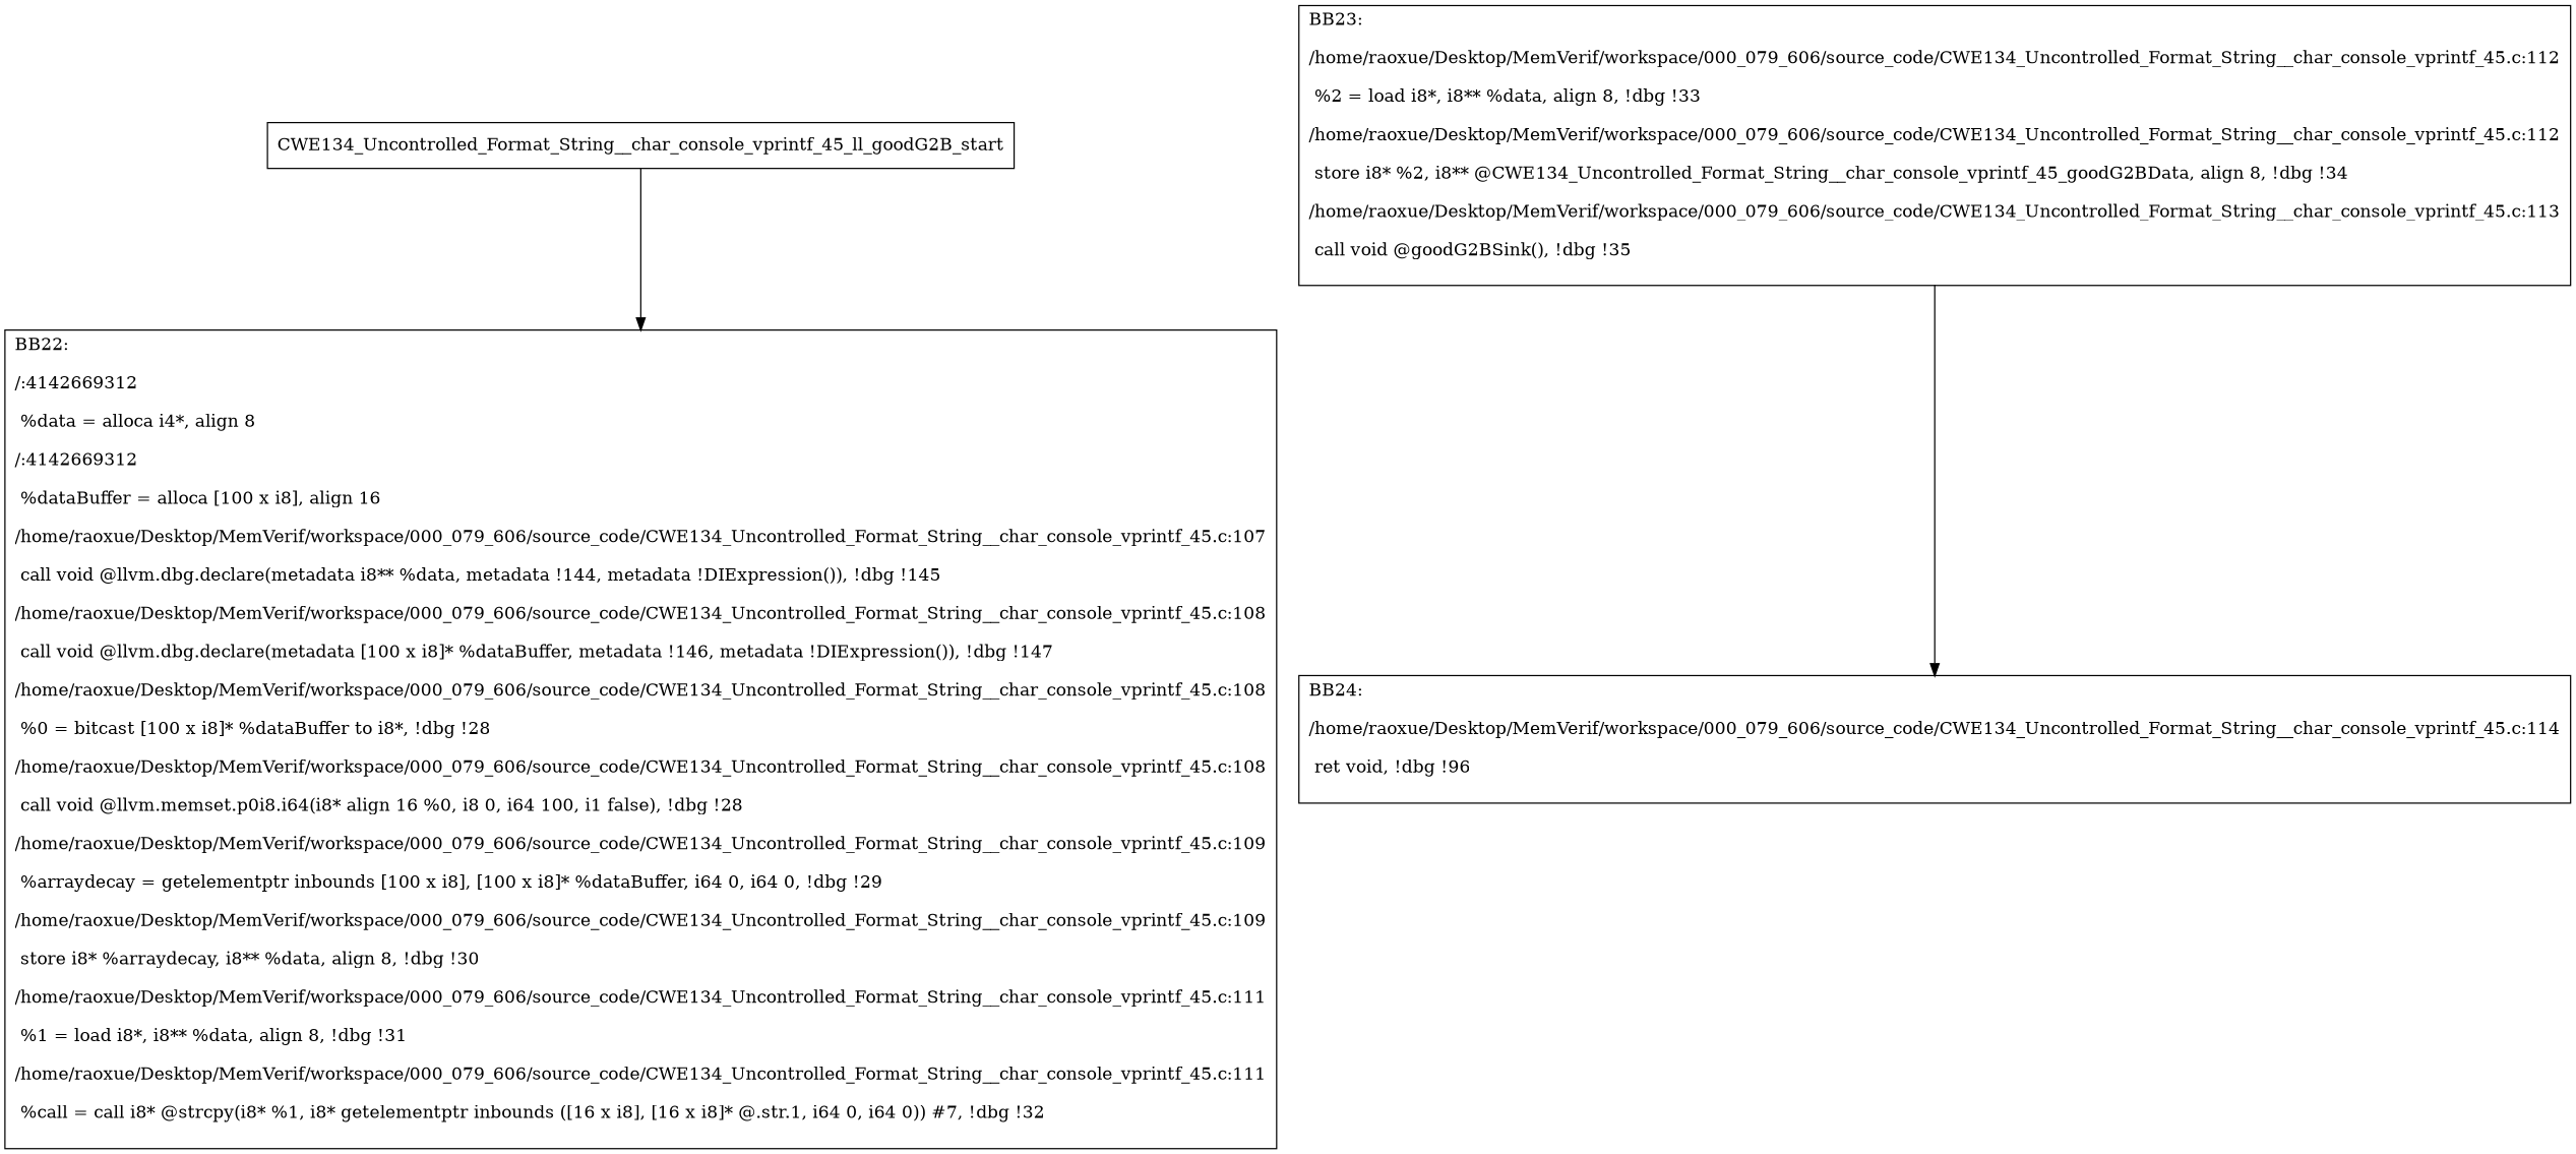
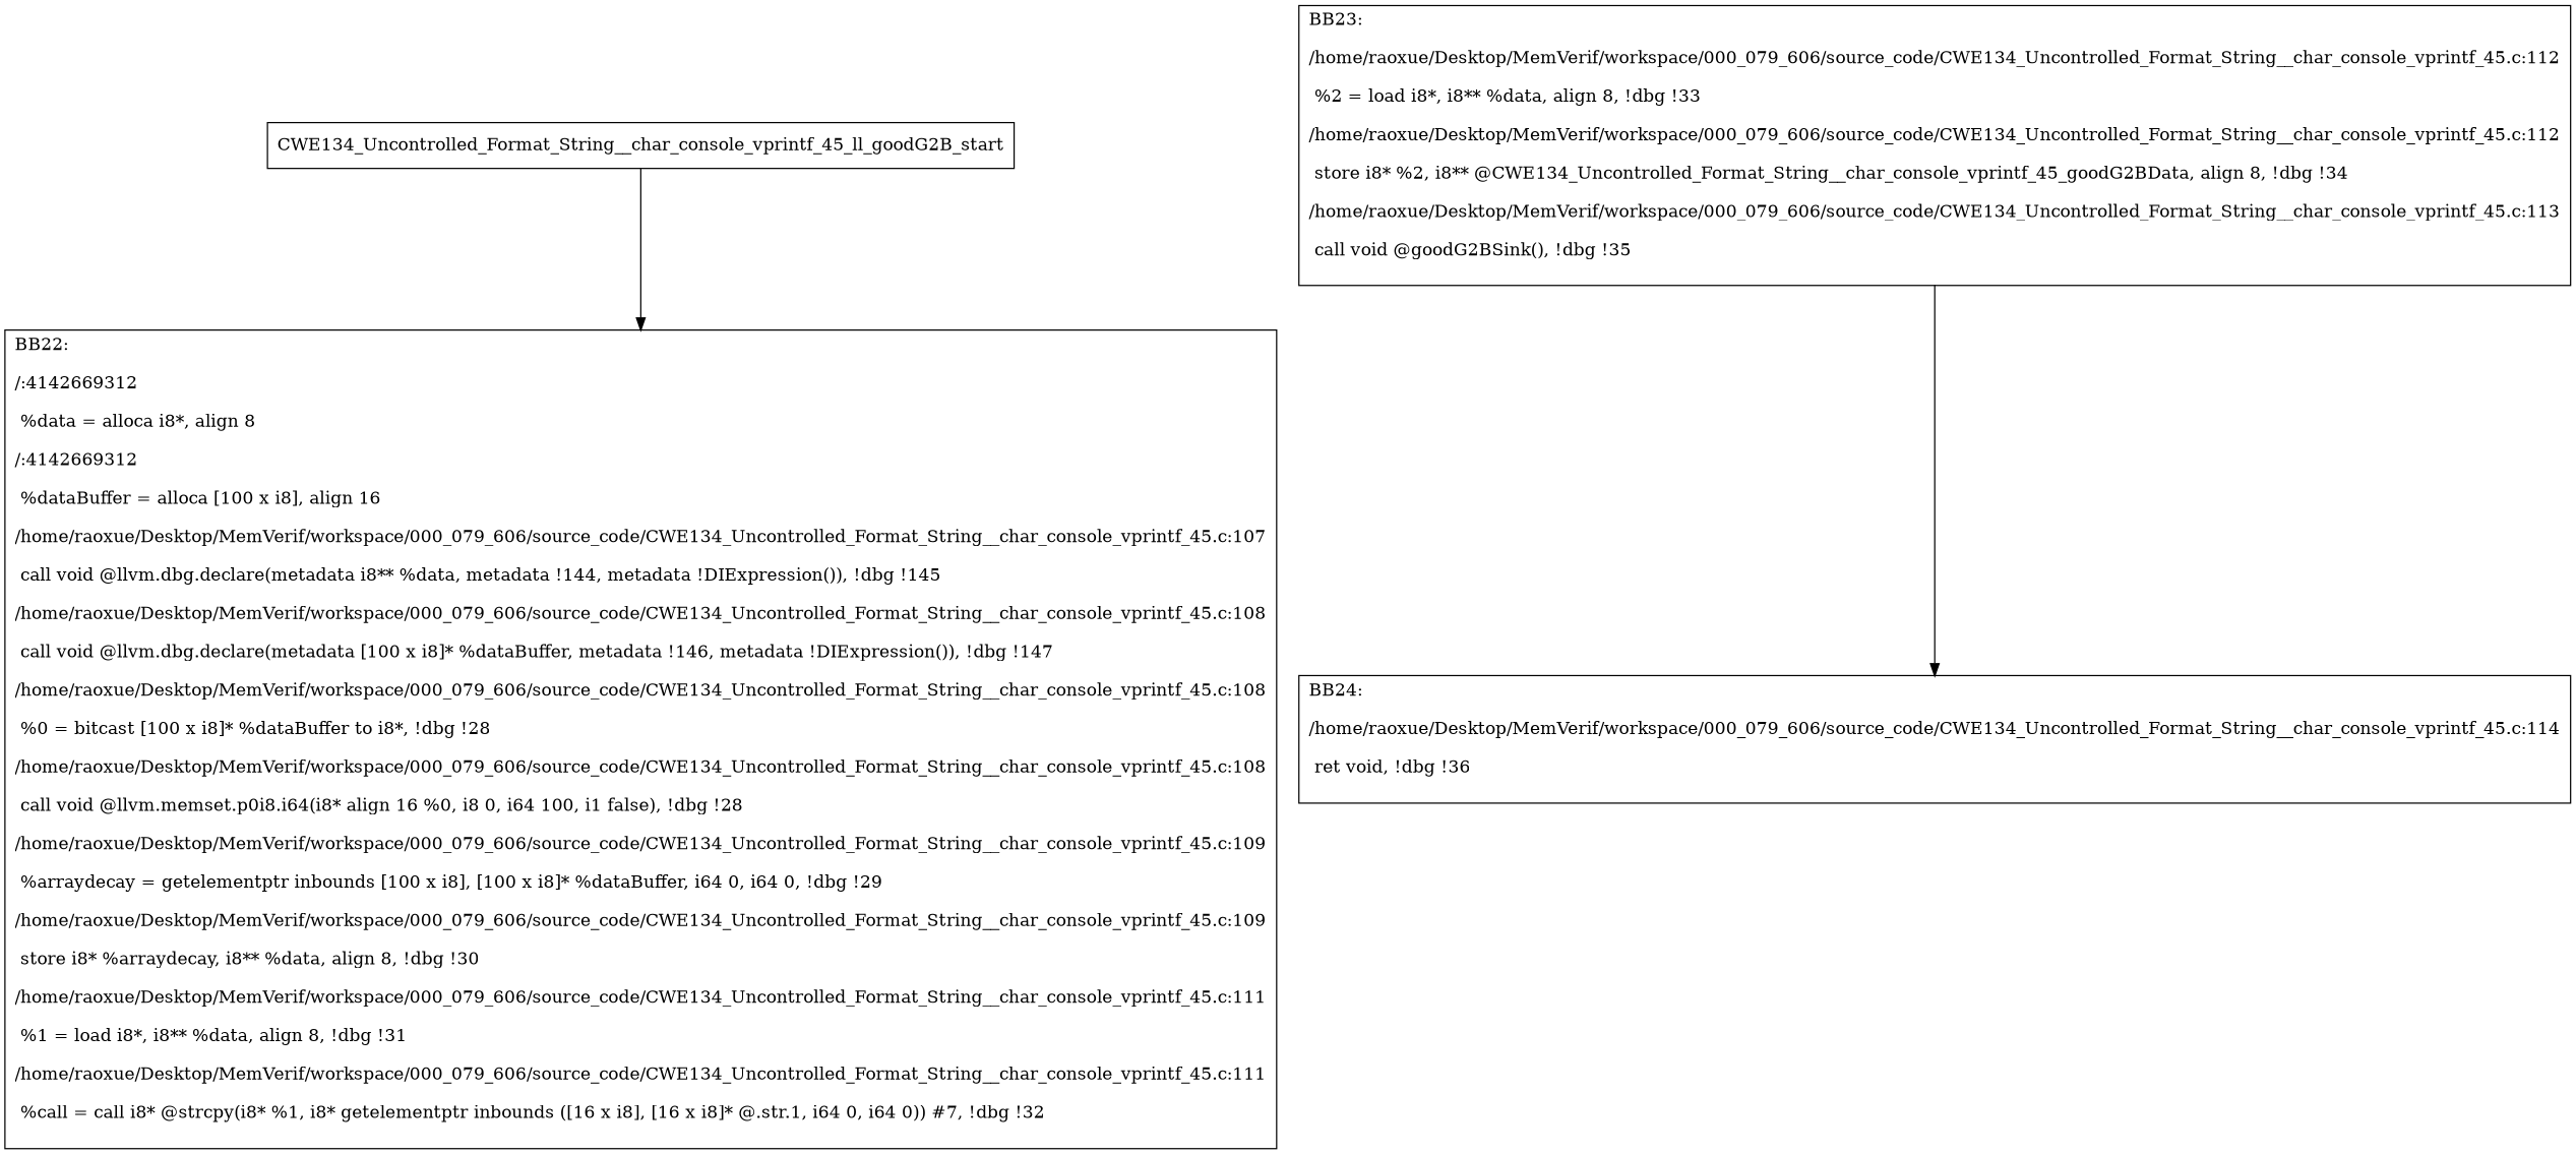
  digraph {
    node [shape=record]
    n1 [label="{CWE134_Uncontrolled_Format_String__char_console_vprintf_45_ll_goodG2B_start}"]
-   n2 [label="{BB22:\l\l/:4142669312\l\n  %data = alloca i4*, align 8\l\n/:4142669312\l\n  %dataBuffer = alloca [100 x i8], align 16\l\n/home/raoxue/Desktop/MemVerif/workspace/000_079_606/source_code/CWE134_Uncontrolled_Format_String__char_console_vprintf_45.c:107\l\n  call void @llvm.dbg.declare(metadata i8** %data, metadata !144, metadata !DIExpression()), !dbg !145\l\n/home/raoxue/Desktop/MemVerif/workspace/000_079_606/source_code/CWE134_Uncontrolled_Format_String__char_console_vprintf_45.c:108\l\n  call void @llvm.dbg.declare(metadata [100 x i8]* %dataBuffer, metadata !146, metadata !DIExpression()), !dbg !147\l\n/home/raoxue/Desktop/MemVerif/workspace/000_079_606/source_code/CWE134_Uncontrolled_Format_String__char_console_vprintf_45.c:108\l\n  %0 = bitcast [100 x i8]* %dataBuffer to i8*, !dbg !28\l\n/home/raoxue/Desktop/MemVerif/workspace/000_079_606/source_code/CWE134_Uncontrolled_Format_String__char_console_vprintf_45.c:108\l\n  call void @llvm.memset.p0i8.i64(i8* align 16 %0, i8 0, i64 100, i1 false), !dbg !28\l\n/home/raoxue/Desktop/MemVerif/workspace/000_079_606/source_code/CWE134_Uncontrolled_Format_String__char_console_vprintf_45.c:109\l\n  %arraydecay = getelementptr inbounds [100 x i8], [100 x i8]* %dataBuffer, i64 0, i64 0, !dbg !29\l\n/home/raoxue/Desktop/MemVerif/workspace/000_079_606/source_code/CWE134_Uncontrolled_Format_String__char_console_vprintf_45.c:109\l\n  store i8* %arraydecay, i8** %data, align 8, !dbg !30\l\n/home/raoxue/Desktop/MemVerif/workspace/000_079_606/source_code/CWE134_Uncontrolled_Format_String__char_console_vprintf_45.c:111\l\n  %1 = load i8*, i8** %data, align 8, !dbg !31\l\n/home/raoxue/Desktop/MemVerif/workspace/000_079_606/source_code/CWE134_Uncontrolled_Format_String__char_console_vprintf_45.c:111\l\n  %call = call i8* @strcpy(i8* %1, i8* getelementptr inbounds ([16 x i8], [16 x i8]* @.str.1, i64 0, i64 0)) #7, !dbg !32\l\n}"]
+   n2 [label="{BB22:\l\l/:4142669312\l\n  %data = alloca i8*, align 8\l\n/:4142669312\l\n  %dataBuffer = alloca [100 x i8], align 16\l\n/home/raoxue/Desktop/MemVerif/workspace/000_079_606/source_code/CWE134_Uncontrolled_Format_String__char_console_vprintf_45.c:107\l\n  call void @llvm.dbg.declare(metadata i8** %data, metadata !144, metadata !DIExpression()), !dbg !145\l\n/home/raoxue/Desktop/MemVerif/workspace/000_079_606/source_code/CWE134_Uncontrolled_Format_String__char_console_vprintf_45.c:108\l\n  call void @llvm.dbg.declare(metadata [100 x i8]* %dataBuffer, metadata !146, metadata !DIExpression()), !dbg !147\l\n/home/raoxue/Desktop/MemVerif/workspace/000_079_606/source_code/CWE134_Uncontrolled_Format_String__char_console_vprintf_45.c:108\l\n  %0 = bitcast [100 x i8]* %dataBuffer to i8*, !dbg !28\l\n/home/raoxue/Desktop/MemVerif/workspace/000_079_606/source_code/CWE134_Uncontrolled_Format_String__char_console_vprintf_45.c:108\l\n  call void @llvm.memset.p0i8.i64(i8* align 16 %0, i8 0, i64 100, i1 false), !dbg !28\l\n/home/raoxue/Desktop/MemVerif/workspace/000_079_606/source_code/CWE134_Uncontrolled_Format_String__char_console_vprintf_45.c:109\l\n  %arraydecay = getelementptr inbounds [100 x i8], [100 x i8]* %dataBuffer, i64 0, i64 0, !dbg !29\l\n/home/raoxue/Desktop/MemVerif/workspace/000_079_606/source_code/CWE134_Uncontrolled_Format_String__char_console_vprintf_45.c:109\l\n  store i8* %arraydecay, i8** %data, align 8, !dbg !30\l\n/home/raoxue/Desktop/MemVerif/workspace/000_079_606/source_code/CWE134_Uncontrolled_Format_String__char_console_vprintf_45.c:111\l\n  %1 = load i8*, i8** %data, align 8, !dbg !31\l\n/home/raoxue/Desktop/MemVerif/workspace/000_079_606/source_code/CWE134_Uncontrolled_Format_String__char_console_vprintf_45.c:111\l\n  %call = call i8* @strcpy(i8* %1, i8* getelementptr inbounds ([16 x i8], [16 x i8]* @.str.1, i64 0, i64 0)) #7, !dbg !32\l\n}"]
    n3 [label="{BB23:\l\l/home/raoxue/Desktop/MemVerif/workspace/000_079_606/source_code/CWE134_Uncontrolled_Format_String__char_console_vprintf_45.c:112\l\n  %2 = load i8*, i8** %data, align 8, !dbg !33\l\n/home/raoxue/Desktop/MemVerif/workspace/000_079_606/source_code/CWE134_Uncontrolled_Format_String__char_console_vprintf_45.c:112\l\n  store i8* %2, i8** @CWE134_Uncontrolled_Format_String__char_console_vprintf_45_goodG2BData, align 8, !dbg !34\l\n/home/raoxue/Desktop/MemVerif/workspace/000_079_606/source_code/CWE134_Uncontrolled_Format_String__char_console_vprintf_45.c:113\l\n  call void @goodG2BSink(), !dbg !35\l\n}"]
-   n4 [label="{BB24:\l\l/home/raoxue/Desktop/MemVerif/workspace/000_079_606/source_code/CWE134_Uncontrolled_Format_String__char_console_vprintf_45.c:114\l\n  ret void, !dbg !96\l\n}"]
+   n4 [label="{BB24:\l\l/home/raoxue/Desktop/MemVerif/workspace/000_079_606/source_code/CWE134_Uncontrolled_Format_String__char_console_vprintf_45.c:114\l\n  ret void, !dbg !36\l\n}"]
    n1 -> n2
    n3 -> n4
  }
